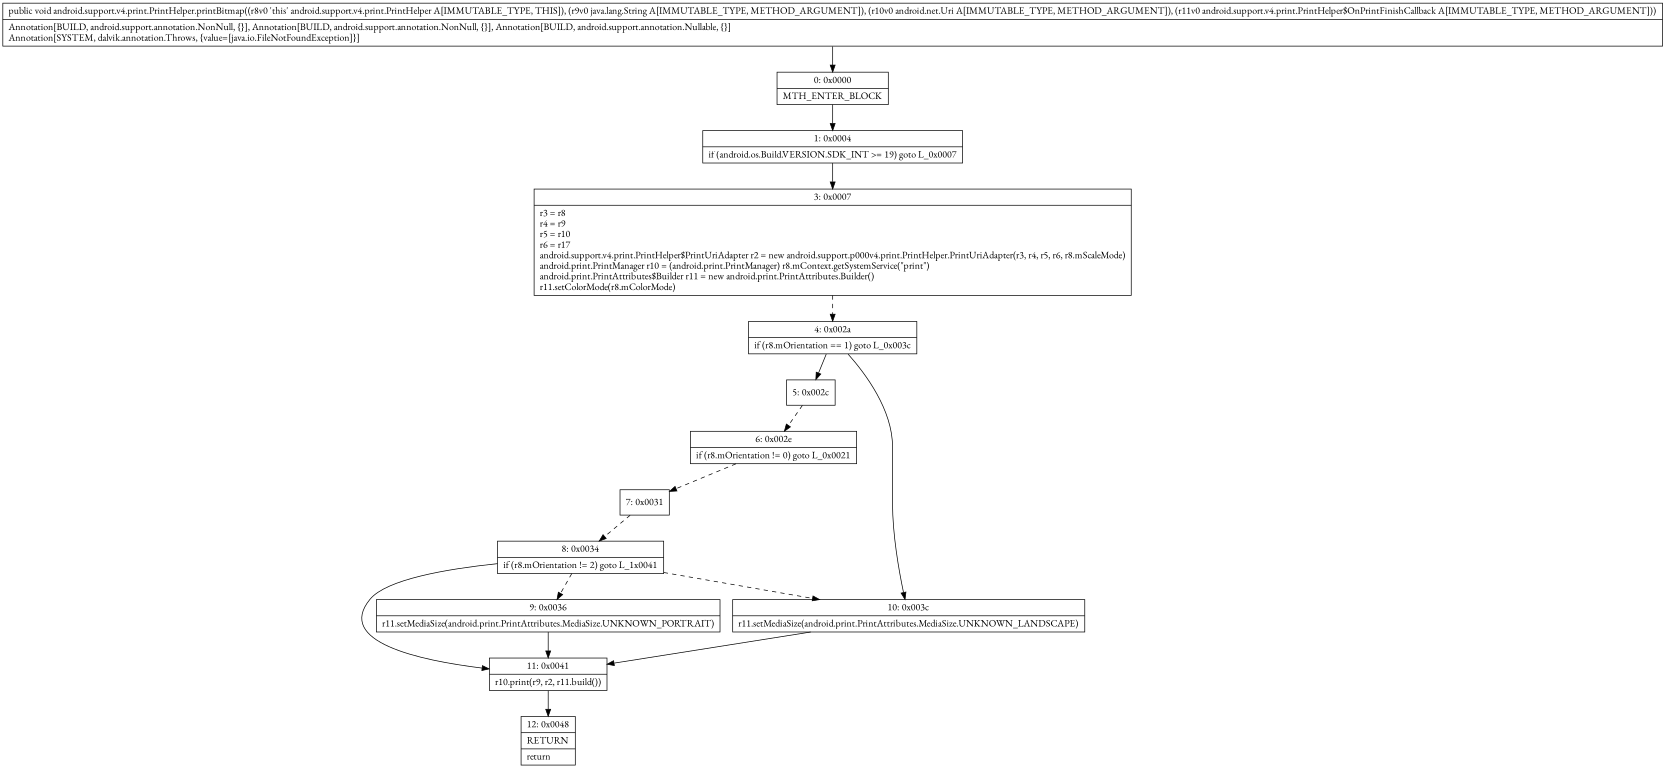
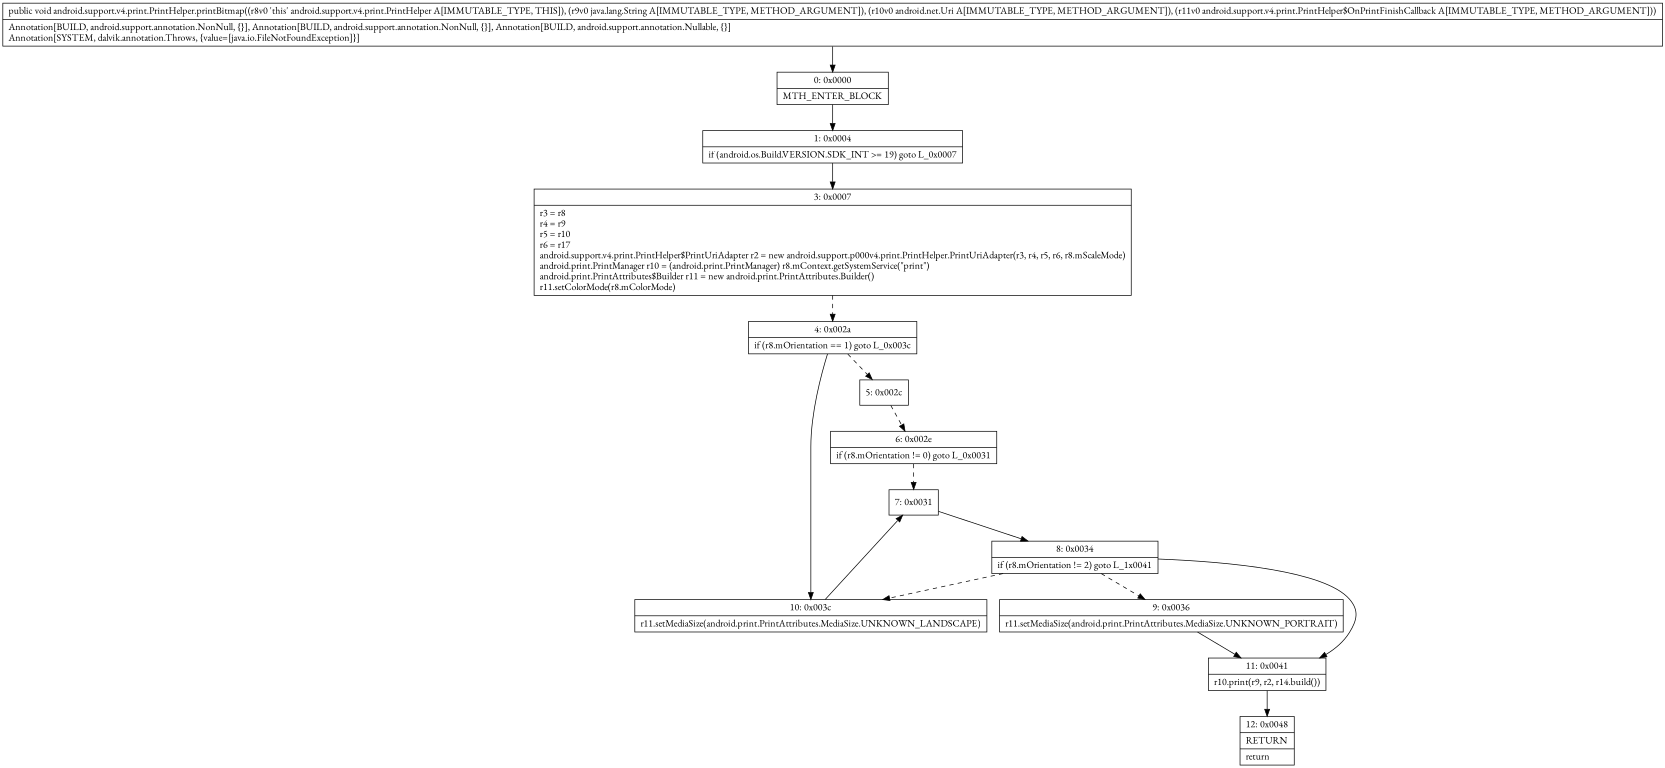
  digraph {
    fontname="EB Garamond"
    node [fontname="EB Garamond" shape=record]
    edge [fontname="EB Garamond"]
    n1 [label="{0\:\ 0x0000|MTH_ENTER_BLOCK\l}"]
    n2 [label="{1\:\ 0x0004|if (android.os.Build.VERSION.SDK_INT \>= 19) goto L_0x0007\l}"]
    n3 [label="{3\:\ 0x0007|r3 = r8\lr4 = r9\lr5 = r10\lr6 = r17\landroid.support.v4.print.PrintHelper$PrintUriAdapter r2 = new android.support.p000v4.print.PrintHelper.PrintUriAdapter(r3, r4, r5, r6, r8.mScaleMode)\landroid.print.PrintManager r10 = (android.print.PrintManager) r8.mContext.getSystemService(\"print\")\landroid.print.PrintAttributes$Builder r11 = new android.print.PrintAttributes.Builder()\lr11.setColorMode(r8.mColorMode)\l}"]
    n4 [label="{4\:\ 0x002a|if (r8.mOrientation == 1) goto L_0x003c\l}"]
    n5 [label="{5\:\ 0x002c}"]
    n6 [label="{10\:\ 0x003c|r11.setMediaSize(android.print.PrintAttributes.MediaSize.UNKNOWN_LANDSCAPE)\l}"]
-   n7 [label="{6\:\ 0x002e|if (r8.mOrientation != 0) goto L_0x0021\l}"]
-   n8 [label="{11\:\ 0x0041|r10.print(r9, r2, r11.build())\l}"]
+   n7 [label="{6\:\ 0x002e|if (r8.mOrientation != 0) goto L_0x0031\l}"]
+   n8 [label="{11\:\ 0x0041|r10.print(r9, r2, r14.build())\l}"]
    n9 [label="{7\:\ 0x0031}"]
    n10 [label="{8\:\ 0x0034|if (r8.mOrientation != 2) goto L_1x0041\l}"]
    n11 [label="{9\:\ 0x0036|r11.setMediaSize(android.print.PrintAttributes.MediaSize.UNKNOWN_PORTRAIT)\l}"]
    n12 [label="{12\:\ 0x0048|RETURN\l|return\l}"]
    n13 [label="{public void android.support.v4.print.PrintHelper.printBitmap((r8v0 'this' android.support.v4.print.PrintHelper A[IMMUTABLE_TYPE, THIS]), (r9v0 java.lang.String A[IMMUTABLE_TYPE, METHOD_ARGUMENT]), (r10v0 android.net.Uri A[IMMUTABLE_TYPE, METHOD_ARGUMENT]), (r11v0 android.support.v4.print.PrintHelper$OnPrintFinishCallback A[IMMUTABLE_TYPE, METHOD_ARGUMENT]))  | Annotation[BUILD, android.support.annotation.NonNull, \{\}], Annotation[BUILD, android.support.annotation.NonNull, \{\}], Annotation[BUILD, android.support.annotation.Nullable, \{\}]\lAnnotation[SYSTEM, dalvik.annotation.Throws, \{value=[java.io.FileNotFoundException]\}]\l}"]
    n1 -> n2
    n2 -> n3
    n3 -> n4 [style=dashed]
-   n4 -> n5 [style=solid]
+   n4 -> n5 [style=dashed]
    n4 -> n6
    n5 -> n7 [style=dashed]
-   n6 -> n8
+   n6 -> n9
    n7 -> n9 [style=dashed]
    n8 -> n12
-   n9 -> n10 [style=dashed]
+   n9 -> n10
    n10 -> n6 [style=dashed]
    n10 -> n8
    n10 -> n11 [style=dashed]
    n11 -> n8
    n13 -> n1
  }
